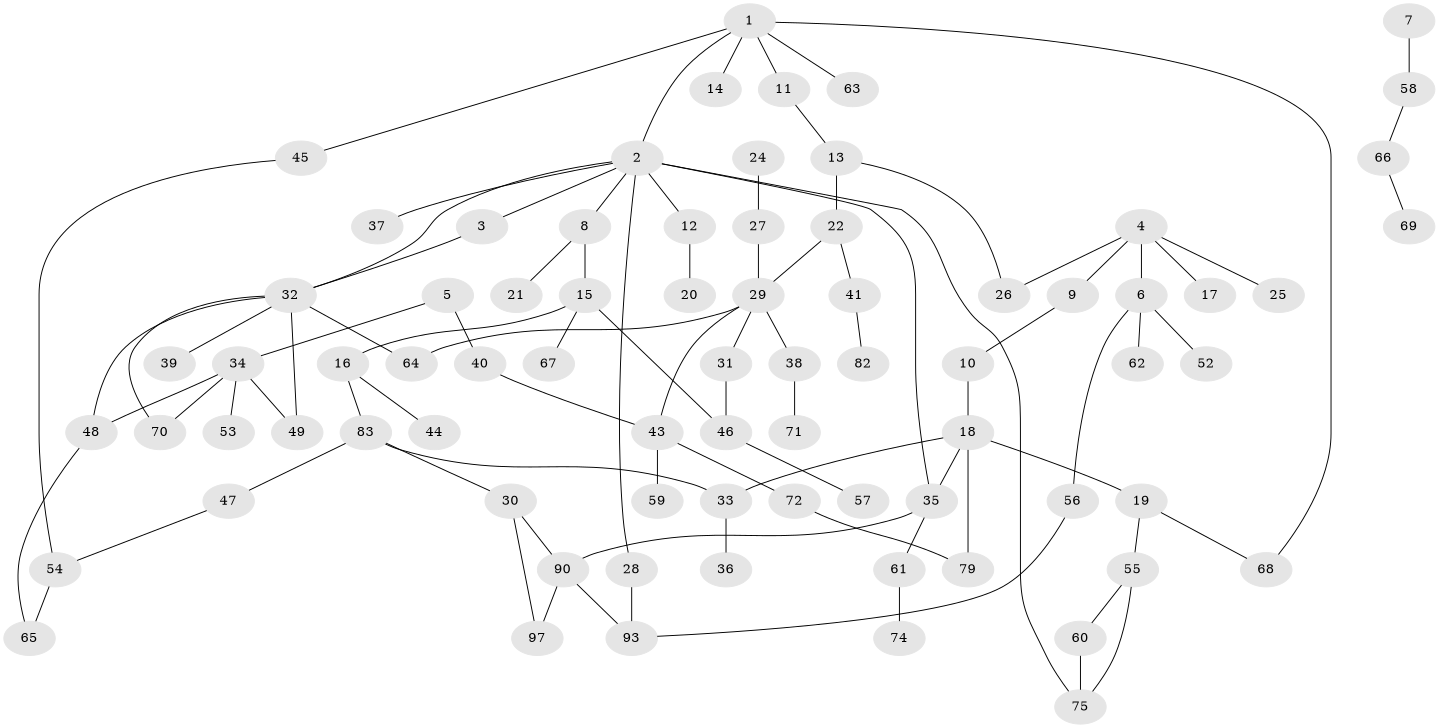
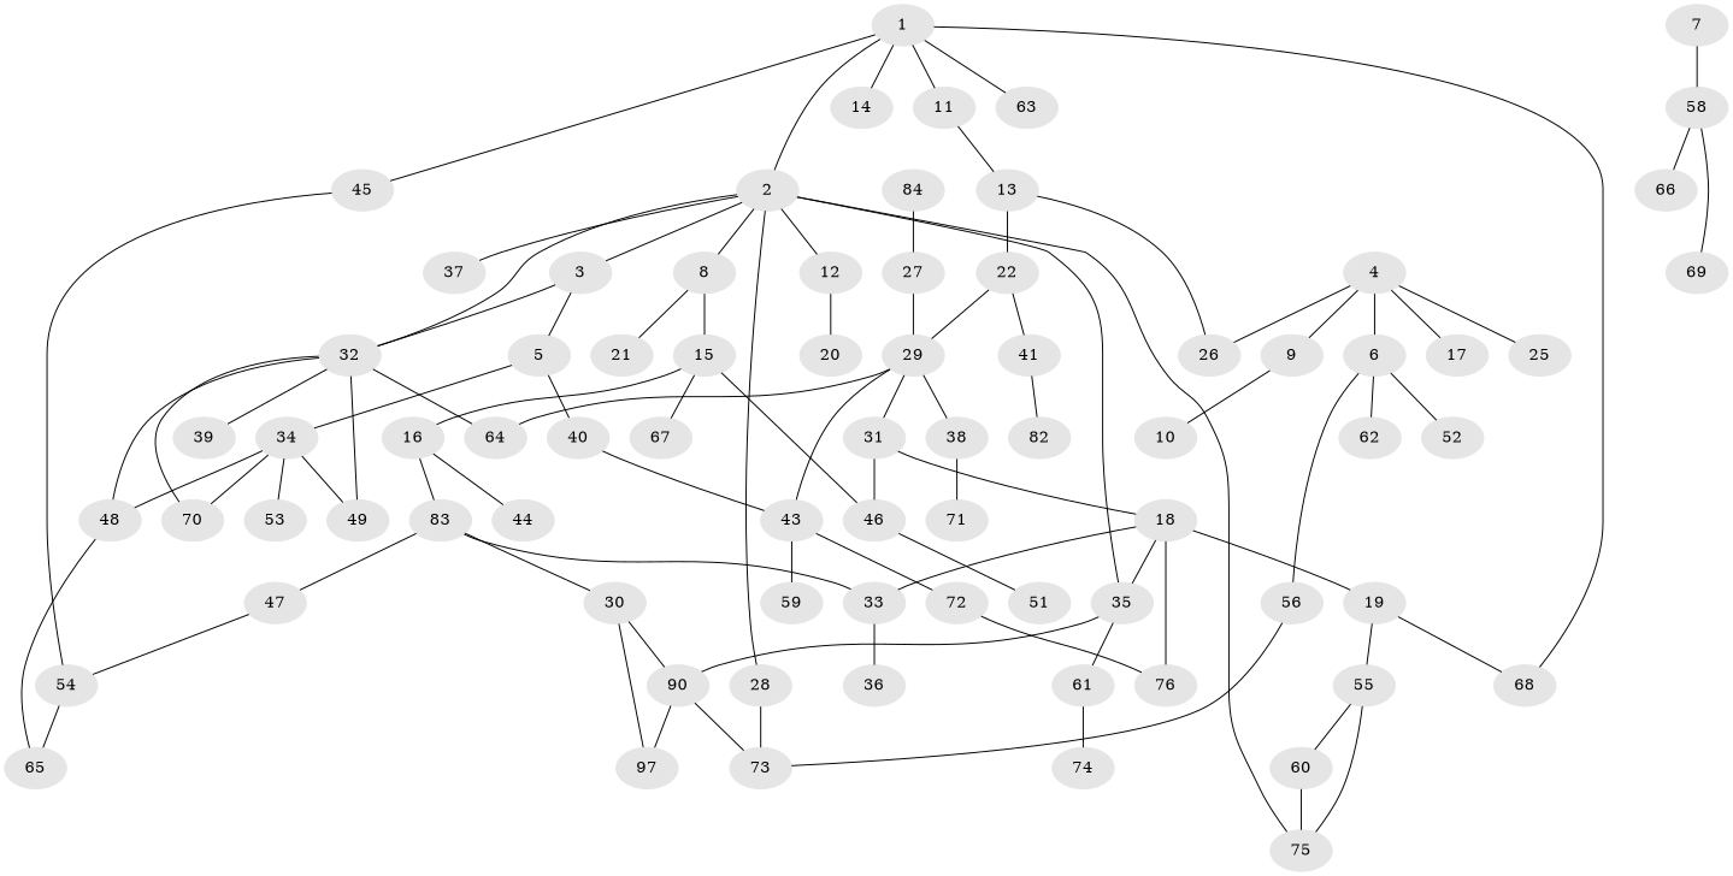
  graph {
    node [color=gray90 style=filled]
    1
    2
    11
    14
    45
    63
    68
    3
    8
    12
    28
    32
    35
    37
    75
    13
    54
    5
    4
    6
    9
    17
    25
    26
    15
    21
    20
-   73 [label=93]
+   73
    64
    39
    48
    49
    70
    n34 [label=90]
    61
    34
    40
    52
    56
    62
    7
    58
    10
    53
    43
    66
    69
    16
    46
    67
    18
    19
-   76 [label=79]
+   76
    33
    22
    29
    41
    n58 [label=83]
    44
-   57
+   57 [label=51]
    30
    47
    55
-   24
+   24 [label=84]
    27
    60
    31
    38
    n69 [label=82]
    n70 [label=97]
    36
    71
    59
    72
    65
    74
    1 -- 2
    1 -- 11
    1 -- 14
    1 -- 45
    1 -- 63
    1 -- 68
    2 -- 3
    2 -- 8
    2 -- 12
    2 -- 28
    2 -- 32
    2 -- 35
    2 -- 37
    2 -- 75
    11 -- 13
    45 -- 54
    3 -- 32
+   3 -- 5
    8 -- 15
    8 -- 21
    12 -- 20
    28 -- 73
    32 -- 64
    32 -- 39
    32 -- 48
    32 -- 49
    32 -- 70
    35 -- n34
    35 -- 61
    13 -- 26
    13 -- 22
    54 -- 65
    5 -- 34
    5 -- 40
    4 -- 6
    4 -- 9
    4 -- 17
    4 -- 25
    4 -- 26
    6 -- 52
    6 -- 56
    6 -- 62
    9 -- 10
    15 -- 16
    15 -- 46
    15 -- 67
    48 -- 65
    n34 -- 73
    n34 -- n70
    61 -- 74
    34 -- 48
    34 -- 49
    34 -- 70
    34 -- 53
    40 -- 43
    56 -- 73
    7 -- 58
    58 -- 66
-   66 -- 69
-   10 -- 18
+   58 -- 69
+   31 -- 18
    43 -- 59
    43 -- 72
    16 -- n58
    16 -- 44
    46 -- 57
    18 -- 35
    18 -- 19
    18 -- 76
    18 -- 33
    19 -- 68
    19 -- 55
    33 -- 36
    22 -- 29
    22 -- 41
    29 -- 64
    29 -- 43
    29 -- 31
    29 -- 38
    41 -- n69
    n58 -- 33
    n58 -- 30
    n58 -- 47
    30 -- n34
    30 -- n70
    47 -- 54
    55 -- 75
    55 -- 60
    24 -- 27
    27 -- 29
    60 -- 75
    31 -- 46
    38 -- 71
    72 -- 76
  }
